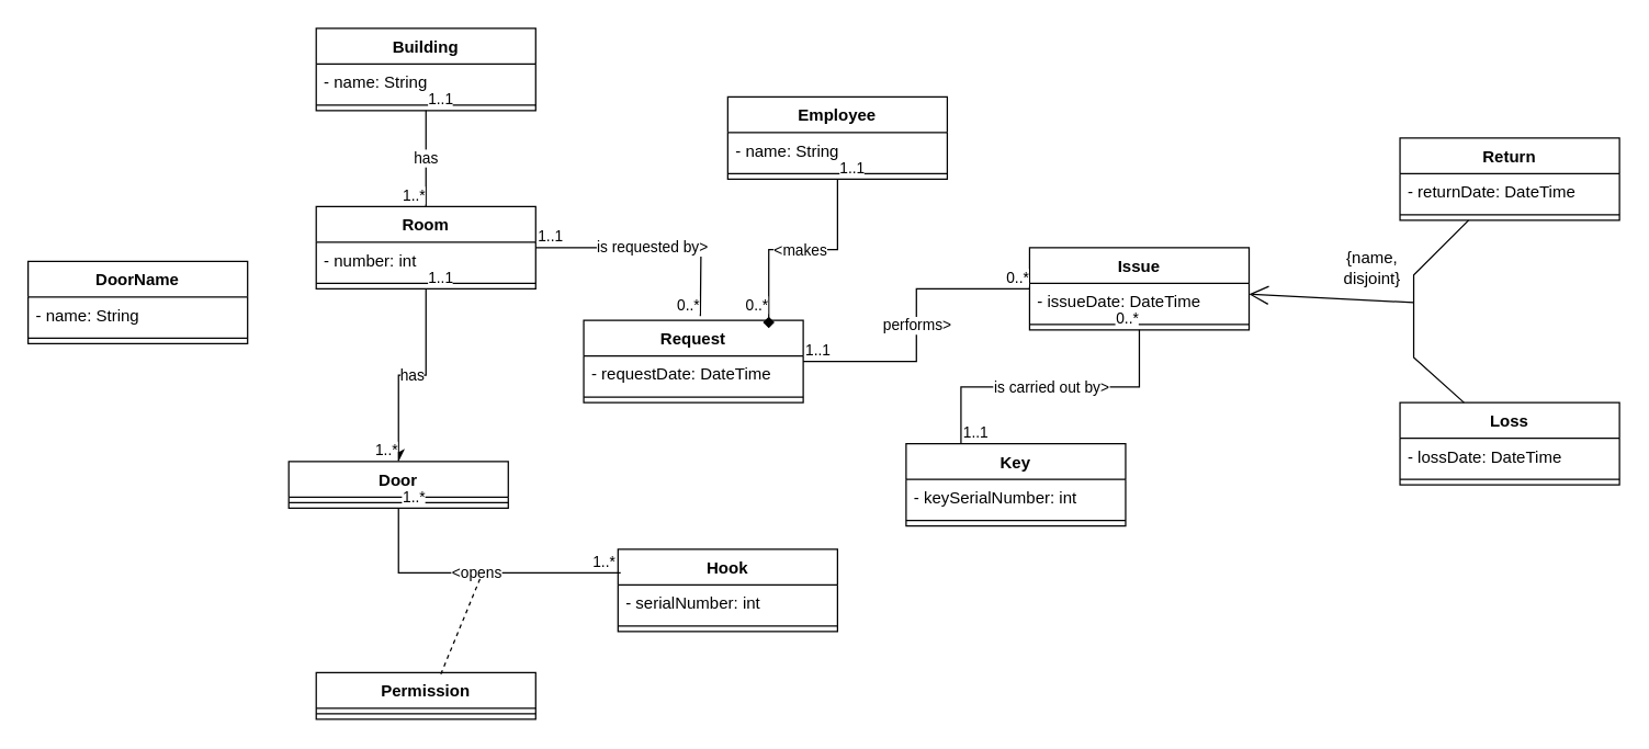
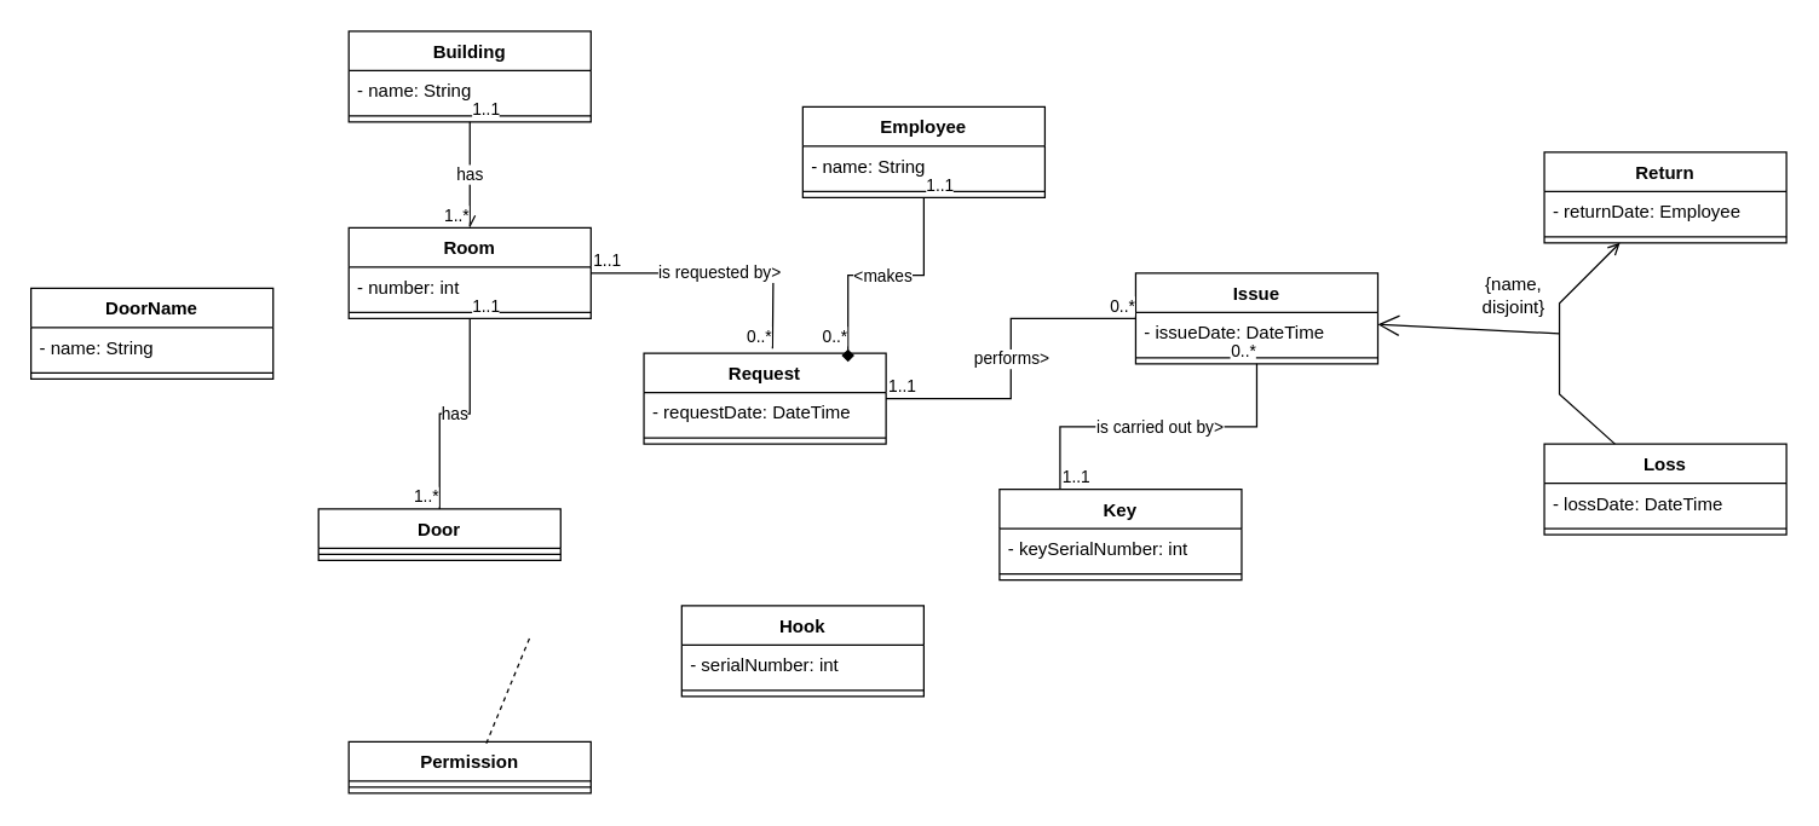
  <mxCell id="0" />
  <mxCell id="1" parent="0" />
  <mxCell id="2" value="Building" style="swimlane;fontStyle=1;align=center;verticalAlign=top;childLayout=stackLayout;horizontal=1;startSize=26;horizontalStack=0;resizeParent=1;resizeParentMax=0;resizeLast=0;collapsible=1;marginBottom=0;" parent="1" vertex="1"><mxGeometry x="230" y="20" width="160" height="60" as="geometry" /></mxCell>
  <mxCell id="3" value="- name: String" style="text;strokeColor=none;fillColor=none;align=left;verticalAlign=top;spacingLeft=4;spacingRight=4;overflow=hidden;rotatable=0;points=[[0,0.5],[1,0.5]];portConstraint=eastwest;" parent="2" vertex="1"><mxGeometry y="26" width="160" height="26" as="geometry" /></mxCell>
  <mxCell id="4" value="" style="line;strokeWidth=1;fillColor=none;align=left;verticalAlign=middle;spacingTop=-1;spacingLeft=3;spacingRight=3;rotatable=0;labelPosition=right;points=[];portConstraint=eastwest;strokeColor=inherit;" parent="2" vertex="1"><mxGeometry y="52" width="160" height="8" as="geometry" /></mxCell>
  <mxCell id="5" value="Room" style="swimlane;fontStyle=1;align=center;verticalAlign=top;childLayout=stackLayout;horizontal=1;startSize=26;horizontalStack=0;resizeParent=1;resizeParentMax=0;resizeLast=0;collapsible=1;marginBottom=0;" parent="1" vertex="1"><mxGeometry x="230" y="150" width="160" height="60" as="geometry" /></mxCell>
  <mxCell id="6" value="- number: int" style="text;strokeColor=none;fillColor=none;align=left;verticalAlign=top;spacingLeft=4;spacingRight=4;overflow=hidden;rotatable=0;points=[[0,0.5],[1,0.5]];portConstraint=eastwest;" parent="5" vertex="1"><mxGeometry y="26" width="160" height="26" as="geometry" /></mxCell>
  <mxCell id="7" value="" style="line;strokeWidth=1;fillColor=none;align=left;verticalAlign=middle;spacingTop=-1;spacingLeft=3;spacingRight=3;rotatable=0;labelPosition=right;points=[];portConstraint=eastwest;strokeColor=inherit;" parent="5" vertex="1"><mxGeometry y="52" width="160" height="8" as="geometry" /></mxCell>
  <mxCell id="8" value="Door" style="swimlane;fontStyle=1;align=center;verticalAlign=top;childLayout=stackLayout;horizontal=1;startSize=26;horizontalStack=0;resizeParent=1;resizeParentMax=0;resizeLast=0;collapsible=1;marginBottom=0;" parent="1" vertex="1"><mxGeometry x="210" y="336" width="160" height="34" as="geometry" /></mxCell>
  <mxCell id="9" value="" style="line;strokeWidth=1;fillColor=none;align=left;verticalAlign=middle;spacingTop=-1;spacingLeft=3;spacingRight=3;rotatable=0;labelPosition=right;points=[];portConstraint=eastwest;strokeColor=inherit;" parent="8" vertex="1"><mxGeometry y="26" width="160" height="8" as="geometry" /></mxCell>
  <mxCell id="10" value="DoorName" style="swimlane;fontStyle=1;align=center;verticalAlign=top;childLayout=stackLayout;horizontal=1;startSize=26;horizontalStack=0;resizeParent=1;resizeParentMax=0;resizeLast=0;collapsible=1;marginBottom=0;" parent="1" vertex="1"><mxGeometry x="20" y="190" width="160" height="60" as="geometry" /></mxCell>
  <mxCell id="11" value="- name: String" style="text;strokeColor=none;fillColor=none;align=left;verticalAlign=top;spacingLeft=4;spacingRight=4;overflow=hidden;rotatable=0;points=[[0,0.5],[1,0.5]];portConstraint=eastwest;" parent="10" vertex="1"><mxGeometry y="26" width="160" height="26" as="geometry" /></mxCell>
  <mxCell id="12" value="" style="line;strokeWidth=1;fillColor=none;align=left;verticalAlign=middle;spacingTop=-1;spacingLeft=3;spacingRight=3;rotatable=0;labelPosition=right;points=[];portConstraint=eastwest;strokeColor=inherit;" parent="10" vertex="1"><mxGeometry y="52" width="160" height="8" as="geometry" /></mxCell>
- <mxCell id="13" value="has" style="endArrow=none;html=1;edgeStyle=orthogonalEdgeStyle;rounded=0;" parent="1" source="2" target="5" edge="1"><mxGeometry relative="1" as="geometry"><mxPoint x="230" y="230" as="sourcePoint" /><mxPoint x="390" y="230" as="targetPoint" /></mxGeometry></mxCell>
+ <mxCell id="13" value="has" style="endArrow=open;html=1;edgeStyle=orthogonalEdgeStyle;rounded=0;" parent="1" source="2" target="5" edge="1"><mxGeometry relative="1" as="geometry"><mxPoint x="230" y="230" as="sourcePoint" /><mxPoint x="390" y="230" as="targetPoint" /></mxGeometry></mxCell>
  <mxCell id="14" value="1..1" style="edgeLabel;resizable=0;html=1;align=left;verticalAlign=bottom;" parent="13" connectable="0" vertex="1"><mxGeometry x="-1" relative="1" as="geometry" /></mxCell>
  <mxCell id="15" value="1..*" style="edgeLabel;resizable=0;html=1;align=right;verticalAlign=bottom;" parent="13" connectable="0" vertex="1"><mxGeometry x="1" relative="1" as="geometry" /></mxCell>
- <mxCell id="16" value="has" style="endArrow=classic;html=1;edgeStyle=orthogonalEdgeStyle;rounded=0;" parent="1" source="5" target="8" edge="1"><mxGeometry relative="1" as="geometry"><mxPoint x="450" y="350" as="sourcePoint" /><mxPoint x="610" y="350" as="targetPoint" /></mxGeometry></mxCell>
+ <mxCell id="16" value="has" style="endArrow=none;html=1;edgeStyle=orthogonalEdgeStyle;rounded=0;" parent="1" source="5" target="8" edge="1"><mxGeometry relative="1" as="geometry"><mxPoint x="450" y="350" as="sourcePoint" /><mxPoint x="610" y="350" as="targetPoint" /></mxGeometry></mxCell>
  <mxCell id="17" value="1..1" style="edgeLabel;resizable=0;html=1;align=left;verticalAlign=bottom;" parent="16" connectable="0" vertex="1"><mxGeometry x="-1" relative="1" as="geometry" /></mxCell>
  <mxCell id="18" value="1..*" style="edgeLabel;resizable=0;html=1;align=right;verticalAlign=bottom;" parent="16" connectable="0" vertex="1"><mxGeometry x="1" relative="1" as="geometry" /></mxCell>
  <mxCell id="19" value="Hook" style="swimlane;fontStyle=1;align=center;verticalAlign=top;childLayout=stackLayout;horizontal=1;startSize=26;horizontalStack=0;resizeParent=1;resizeParentMax=0;resizeLast=0;collapsible=1;marginBottom=0;" parent="1" vertex="1"><mxGeometry x="450" y="400" width="160" height="60" as="geometry" /></mxCell>
  <mxCell id="20" value="- serialNumber: int" style="text;strokeColor=none;fillColor=none;align=left;verticalAlign=top;spacingLeft=4;spacingRight=4;overflow=hidden;rotatable=0;points=[[0,0.5],[1,0.5]];portConstraint=eastwest;" parent="19" vertex="1"><mxGeometry y="26" width="160" height="26" as="geometry" /></mxCell>
  <mxCell id="21" value="" style="line;strokeWidth=1;fillColor=none;align=left;verticalAlign=middle;spacingTop=-1;spacingLeft=3;spacingRight=3;rotatable=0;labelPosition=right;points=[];portConstraint=eastwest;strokeColor=inherit;" parent="19" vertex="1"><mxGeometry y="52" width="160" height="8" as="geometry" /></mxCell>
  <mxCell id="22" value="Permission" style="swimlane;fontStyle=1;align=center;verticalAlign=top;childLayout=stackLayout;horizontal=1;startSize=26;horizontalStack=0;resizeParent=1;resizeParentMax=0;resizeLast=0;collapsible=1;marginBottom=0;" parent="1" vertex="1"><mxGeometry x="230" y="490" width="160" height="34" as="geometry" /></mxCell>
  <mxCell id="23" value="" style="line;strokeWidth=1;fillColor=none;align=left;verticalAlign=middle;spacingTop=-1;spacingLeft=3;spacingRight=3;rotatable=0;labelPosition=right;points=[];portConstraint=eastwest;strokeColor=inherit;" parent="22" vertex="1"><mxGeometry y="26" width="160" height="8" as="geometry" /></mxCell>
- <mxCell id="24" value="&amp;lt;opens" style="endArrow=none;html=1;edgeStyle=orthogonalEdgeStyle;rounded=0;exitX=0.012;exitY=0.287;exitDx=0;exitDy=0;exitPerimeter=0;" parent="1" source="19" target="8" edge="1"><mxGeometry relative="1" as="geometry"><mxPoint x="470" y="357" as="sourcePoint" /><mxPoint x="520" y="450" as="targetPoint" /></mxGeometry></mxCell>
- <mxCell id="25" value="1..*" style="edgeLabel;resizable=0;html=1;align=left;verticalAlign=bottom;" parent="24" connectable="0" vertex="1"><mxGeometry x="-1" relative="1" as="geometry"><mxPoint x="-22" as="offset" /></mxGeometry></mxCell>
- <mxCell id="26" value="1..*" style="edgeLabel;resizable=0;html=1;align=right;verticalAlign=bottom;" parent="24" connectable="0" vertex="1"><mxGeometry x="1" relative="1" as="geometry"><mxPoint x="20" as="offset" /></mxGeometry></mxCell>
  <mxCell id="27" value="" style="endArrow=none;dashed=1;html=1;rounded=0;exitX=0.568;exitY=0.029;exitDx=0;exitDy=0;exitPerimeter=0;" parent="1" source="22" edge="1"><mxGeometry width="50" height="50" relative="1" as="geometry"><mxPoint x="390" y="380" as="sourcePoint" /><mxPoint x="350" y="420" as="targetPoint" /></mxGeometry></mxCell>
  <mxCell id="28" value="Key" style="swimlane;fontStyle=1;align=center;verticalAlign=top;childLayout=stackLayout;horizontal=1;startSize=26;horizontalStack=0;resizeParent=1;resizeParentMax=0;resizeLast=0;collapsible=1;marginBottom=0;" parent="1" vertex="1"><mxGeometry x="660" y="323" width="160" height="60" as="geometry" /></mxCell>
  <mxCell id="29" value="- keySerialNumber: int" style="text;strokeColor=none;fillColor=none;align=left;verticalAlign=top;spacingLeft=4;spacingRight=4;overflow=hidden;rotatable=0;points=[[0,0.5],[1,0.5]];portConstraint=eastwest;" parent="28" vertex="1"><mxGeometry y="26" width="160" height="26" as="geometry" /></mxCell>
  <mxCell id="30" value="" style="line;strokeWidth=1;fillColor=none;align=left;verticalAlign=middle;spacingTop=-1;spacingLeft=3;spacingRight=3;rotatable=0;labelPosition=right;points=[];portConstraint=eastwest;strokeColor=inherit;" parent="28" vertex="1"><mxGeometry y="52" width="160" height="8" as="geometry" /></mxCell>
  <mxCell id="31" value="Employee" style="swimlane;fontStyle=1;align=center;verticalAlign=top;childLayout=stackLayout;horizontal=1;startSize=26;horizontalStack=0;resizeParent=1;resizeParentMax=0;resizeLast=0;collapsible=1;marginBottom=0;" parent="1" vertex="1"><mxGeometry x="530" y="70" width="160" height="60" as="geometry" /></mxCell>
  <mxCell id="32" value="- name: String" style="text;strokeColor=none;fillColor=none;align=left;verticalAlign=top;spacingLeft=4;spacingRight=4;overflow=hidden;rotatable=0;points=[[0,0.5],[1,0.5]];portConstraint=eastwest;" parent="31" vertex="1"><mxGeometry y="26" width="160" height="26" as="geometry" /></mxCell>
  <mxCell id="33" value="" style="line;strokeWidth=1;fillColor=none;align=left;verticalAlign=middle;spacingTop=-1;spacingLeft=3;spacingRight=3;rotatable=0;labelPosition=right;points=[];portConstraint=eastwest;strokeColor=inherit;" parent="31" vertex="1"><mxGeometry y="52" width="160" height="8" as="geometry" /></mxCell>
  <mxCell id="34" value="Request" style="swimlane;fontStyle=1;align=center;verticalAlign=top;childLayout=stackLayout;horizontal=1;startSize=26;horizontalStack=0;resizeParent=1;resizeParentMax=0;resizeLast=0;collapsible=1;marginBottom=0;" parent="1" vertex="1"><mxGeometry x="425" y="233" width="160" height="60" as="geometry" /></mxCell>
  <mxCell id="35" value="- requestDate: DateTime" style="text;strokeColor=none;fillColor=none;align=left;verticalAlign=top;spacingLeft=4;spacingRight=4;overflow=hidden;rotatable=0;points=[[0,0.5],[1,0.5]];portConstraint=eastwest;" parent="34" vertex="1"><mxGeometry y="26" width="160" height="26" as="geometry" /></mxCell>
  <mxCell id="36" value="" style="line;strokeWidth=1;fillColor=none;align=left;verticalAlign=middle;spacingTop=-1;spacingLeft=3;spacingRight=3;rotatable=0;labelPosition=right;points=[];portConstraint=eastwest;strokeColor=inherit;" parent="34" vertex="1"><mxGeometry y="52" width="160" height="8" as="geometry" /></mxCell>
  <mxCell id="37" value="is requested by&amp;gt;" style="endArrow=none;html=1;edgeStyle=orthogonalEdgeStyle;rounded=0;" parent="1" source="5" edge="1"><mxGeometry relative="1" as="geometry"><mxPoint x="390" y="270" as="sourcePoint" /><mxPoint x="510" y="230" as="targetPoint" /></mxGeometry></mxCell>
  <mxCell id="38" value="1..1" style="edgeLabel;resizable=0;html=1;align=left;verticalAlign=bottom;" parent="37" connectable="0" vertex="1"><mxGeometry x="-1" relative="1" as="geometry" /></mxCell>
  <mxCell id="39" value="0..*" style="edgeLabel;resizable=0;html=1;align=right;verticalAlign=bottom;" parent="37" connectable="0" vertex="1"><mxGeometry x="1" relative="1" as="geometry"><mxPoint as="offset" /></mxGeometry></mxCell>
  <mxCell id="40" value="&amp;lt;makes" style="endArrow=diamond;html=1;edgeStyle=orthogonalEdgeStyle;rounded=0;entryX=0.843;entryY=0.096;entryDx=0;entryDy=0;entryPerimeter=0;" parent="1" source="31" target="34" edge="1"><mxGeometry relative="1" as="geometry"><mxPoint x="390" y="270" as="sourcePoint" /><mxPoint x="550" y="240" as="targetPoint" /></mxGeometry></mxCell>
  <mxCell id="41" value="1..1" style="edgeLabel;resizable=0;html=1;align=left;verticalAlign=bottom;" parent="40" connectable="0" vertex="1"><mxGeometry x="-1" relative="1" as="geometry" /></mxCell>
  <mxCell id="42" value="0..*" style="edgeLabel;resizable=0;html=1;align=right;verticalAlign=bottom;" parent="40" connectable="0" vertex="1"><mxGeometry x="1" relative="1" as="geometry"><mxPoint y="-9" as="offset" /></mxGeometry></mxCell>
  <mxCell id="43" value="Issue" style="swimlane;fontStyle=1;align=center;verticalAlign=top;childLayout=stackLayout;horizontal=1;startSize=26;horizontalStack=0;resizeParent=1;resizeParentMax=0;resizeLast=0;collapsible=1;marginBottom=0;" parent="1" vertex="1"><mxGeometry x="750" y="180" width="160" height="60" as="geometry" /></mxCell>
  <mxCell id="44" value="- issueDate: DateTime" style="text;strokeColor=none;fillColor=none;align=left;verticalAlign=top;spacingLeft=4;spacingRight=4;overflow=hidden;rotatable=0;points=[[0,0.5],[1,0.5]];portConstraint=eastwest;" parent="43" vertex="1"><mxGeometry y="26" width="160" height="26" as="geometry" /></mxCell>
  <mxCell id="45" value="" style="line;strokeWidth=1;fillColor=none;align=left;verticalAlign=middle;spacingTop=-1;spacingLeft=3;spacingRight=3;rotatable=0;labelPosition=right;points=[];portConstraint=eastwest;strokeColor=inherit;" parent="43" vertex="1"><mxGeometry y="52" width="160" height="8" as="geometry" /></mxCell>
  <mxCell id="46" value="performs&amp;gt;" style="endArrow=none;html=1;edgeStyle=orthogonalEdgeStyle;rounded=0;" parent="1" source="34" target="43" edge="1"><mxGeometry relative="1" as="geometry"><mxPoint x="730" y="140" as="sourcePoint" /><mxPoint x="890" y="140" as="targetPoint" /></mxGeometry></mxCell>
  <mxCell id="47" value="1..1" style="edgeLabel;resizable=0;html=1;align=left;verticalAlign=bottom;" parent="46" connectable="0" vertex="1"><mxGeometry x="-1" relative="1" as="geometry" /></mxCell>
  <mxCell id="48" value="0..*" style="edgeLabel;resizable=0;html=1;align=right;verticalAlign=bottom;" parent="46" connectable="0" vertex="1"><mxGeometry x="1" relative="1" as="geometry" /></mxCell>
  <mxCell id="49" value="is carried out by&amp;gt;" style="endArrow=none;html=1;edgeStyle=orthogonalEdgeStyle;rounded=0;exitX=0.25;exitY=0;exitDx=0;exitDy=0;" parent="1" source="28" target="43" edge="1"><mxGeometry relative="1" as="geometry"><mxPoint x="400" y="190" as="sourcePoint" /><mxPoint x="560" y="190" as="targetPoint" /></mxGeometry></mxCell>
  <mxCell id="50" value="1..1" style="edgeLabel;resizable=0;html=1;align=left;verticalAlign=bottom;" parent="49" connectable="0" vertex="1"><mxGeometry x="-1" relative="1" as="geometry" /></mxCell>
  <mxCell id="51" value="0..*" style="edgeLabel;resizable=0;html=1;align=right;verticalAlign=bottom;" parent="49" connectable="0" vertex="1"><mxGeometry x="1" relative="1" as="geometry" /></mxCell>
  <mxCell id="52" value="Loss" style="swimlane;fontStyle=1;align=center;verticalAlign=top;childLayout=stackLayout;horizontal=1;startSize=26;horizontalStack=0;resizeParent=1;resizeParentMax=0;resizeLast=0;collapsible=1;marginBottom=0;" parent="1" vertex="1"><mxGeometry x="1020" y="293" width="160" height="60" as="geometry" /></mxCell>
  <mxCell id="53" value="- lossDate: DateTime" style="text;strokeColor=none;fillColor=none;align=left;verticalAlign=top;spacingLeft=4;spacingRight=4;overflow=hidden;rotatable=0;points=[[0,0.5],[1,0.5]];portConstraint=eastwest;" parent="52" vertex="1"><mxGeometry y="26" width="160" height="26" as="geometry" /></mxCell>
  <mxCell id="54" value="" style="line;strokeWidth=1;fillColor=none;align=left;verticalAlign=middle;spacingTop=-1;spacingLeft=3;spacingRight=3;rotatable=0;labelPosition=right;points=[];portConstraint=eastwest;strokeColor=inherit;" parent="52" vertex="1"><mxGeometry y="52" width="160" height="8" as="geometry" /></mxCell>
  <mxCell id="55" value="Return" style="swimlane;fontStyle=1;align=center;verticalAlign=top;childLayout=stackLayout;horizontal=1;startSize=26;horizontalStack=0;resizeParent=1;resizeParentMax=0;resizeLast=0;collapsible=1;marginBottom=0;" parent="1" vertex="1"><mxGeometry x="1020" y="100" width="160" height="60" as="geometry" /></mxCell>
- <mxCell id="56" value="- returnDate: DateTime" style="text;strokeColor=none;fillColor=none;align=left;verticalAlign=top;spacingLeft=4;spacingRight=4;overflow=hidden;rotatable=0;points=[[0,0.5],[1,0.5]];portConstraint=eastwest;" parent="55" vertex="1"><mxGeometry y="26" width="160" height="26" as="geometry" /></mxCell>
+ <mxCell id="56" value="- returnDate: Employee" style="text;strokeColor=none;fillColor=none;align=left;verticalAlign=top;spacingLeft=4;spacingRight=4;overflow=hidden;rotatable=0;points=[[0,0.5],[1,0.5]];portConstraint=eastwest;" parent="55" vertex="1"><mxGeometry y="26" width="160" height="26" as="geometry" /></mxCell>
  <mxCell id="57" value="" style="line;strokeWidth=1;fillColor=none;align=left;verticalAlign=middle;spacingTop=-1;spacingLeft=3;spacingRight=3;rotatable=0;labelPosition=right;points=[];portConstraint=eastwest;strokeColor=inherit;" parent="55" vertex="1"><mxGeometry y="52" width="160" height="8" as="geometry" /></mxCell>
- <mxCell id="58" value="" style="endArrow=none;html=1;rounded=0;" parent="1" source="52" target="55" edge="1"><mxGeometry width="50" height="50" relative="1" as="geometry"><mxPoint x="790" y="280" as="sourcePoint" /><mxPoint x="840" y="230" as="targetPoint" /><Array as="points"><mxPoint x="1030" y="260" /><mxPoint x="1030" y="200" /></Array></mxGeometry></mxCell>
+ <mxCell id="58" value="" style="endArrow=open;html=1;rounded=0;" parent="1" source="52" target="55" edge="1"><mxGeometry width="50" height="50" relative="1" as="geometry"><mxPoint x="790" y="280" as="sourcePoint" /><mxPoint x="840" y="230" as="targetPoint" /><Array as="points"><mxPoint x="1030" y="260" /><mxPoint x="1030" y="200" /></Array></mxGeometry></mxCell>
  <mxCell id="59" value="{name,&lt;br&gt;disjoint}" style="text;html=1;strokeColor=none;fillColor=none;align=center;verticalAlign=middle;whiteSpace=wrap;rounded=0;" parent="1" vertex="1"><mxGeometry x="970" y="180" width="60" height="30" as="geometry" /></mxCell>
  <mxCell id="60" value="" style="endArrow=open;endFill=1;endSize=12;html=1;rounded=0;" parent="1" target="43" edge="1"><mxGeometry width="160" relative="1" as="geometry"><mxPoint x="1030" y="220" as="sourcePoint" /><mxPoint x="910" y="205" as="targetPoint" /></mxGeometry></mxCell>
